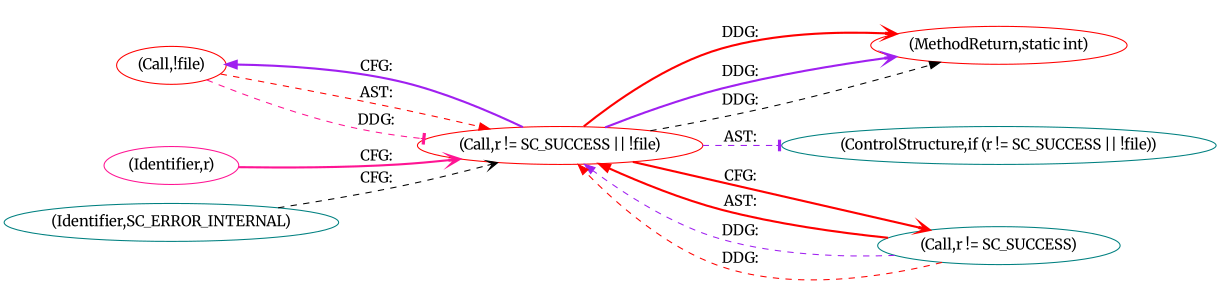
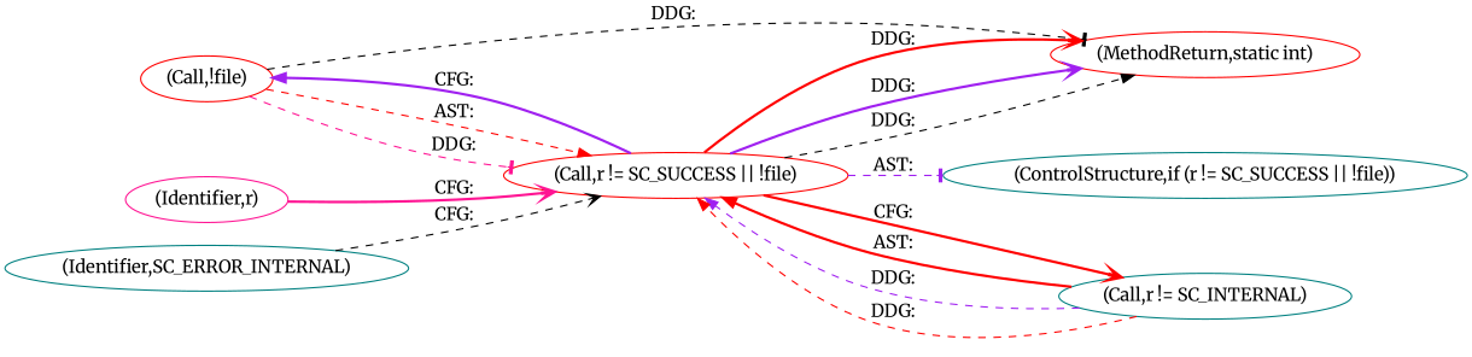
  digraph {
    fontname=Merriweather
    rankdir=LR
    node [color=red fontname=Merriweather]
    edge [arrowhead=normal color=red fontname=Merriweather style=dashed]
    n1 [label="(Call,!file)"]
    n2 [label="(Call,r != SC_SUCCESS || !file)"]
    n3 [label="(MethodReturn,static int)"]
    n4 [color=teal label="(ControlStructure,if (r != SC_SUCCESS || !file))"]
-   n5 [color=teal label="(Call,r != SC_SUCCESS)"]
+   n5 [color=teal label="(Call,r != SC_INTERNAL)"]
    n6 [color=deeppink label="(Identifier,r)"]
    n7 [color=teal label="(Identifier,SC_ERROR_INTERNAL)"]
    n1 -> n2 [label="AST: "]
    n1 -> n2 [arrowhead=tee color=deeppink label="DDG: "]
+   n1 -> n3 [arrowhead=tee color=black label="DDG: "]
    n2 -> n1 [color=purple label="CFG: " style=bold]
    n2 -> n3 [arrowhead=vee label="DDG: " style=bold]
    n2 -> n3 [arrowhead=vee color=purple label="DDG: " style=bold]
    n2 -> n3 [color=black label="DDG: "]
    n2 -> n4 [arrowhead=tee color=purple label="AST: "]
    n2 -> n5 [arrowhead=vee label="CFG: " style=bold]
    n5 -> n2 [label="AST: " style=bold]
    n5 -> n2 [color=purple label="DDG: "]
    n5 -> n2 [label="DDG: "]
    n6 -> n2 [arrowhead=vee color=deeppink label="CFG: " style=bold]
    n7 -> n2 [arrowhead=vee color=black label="CFG: "]
  }
